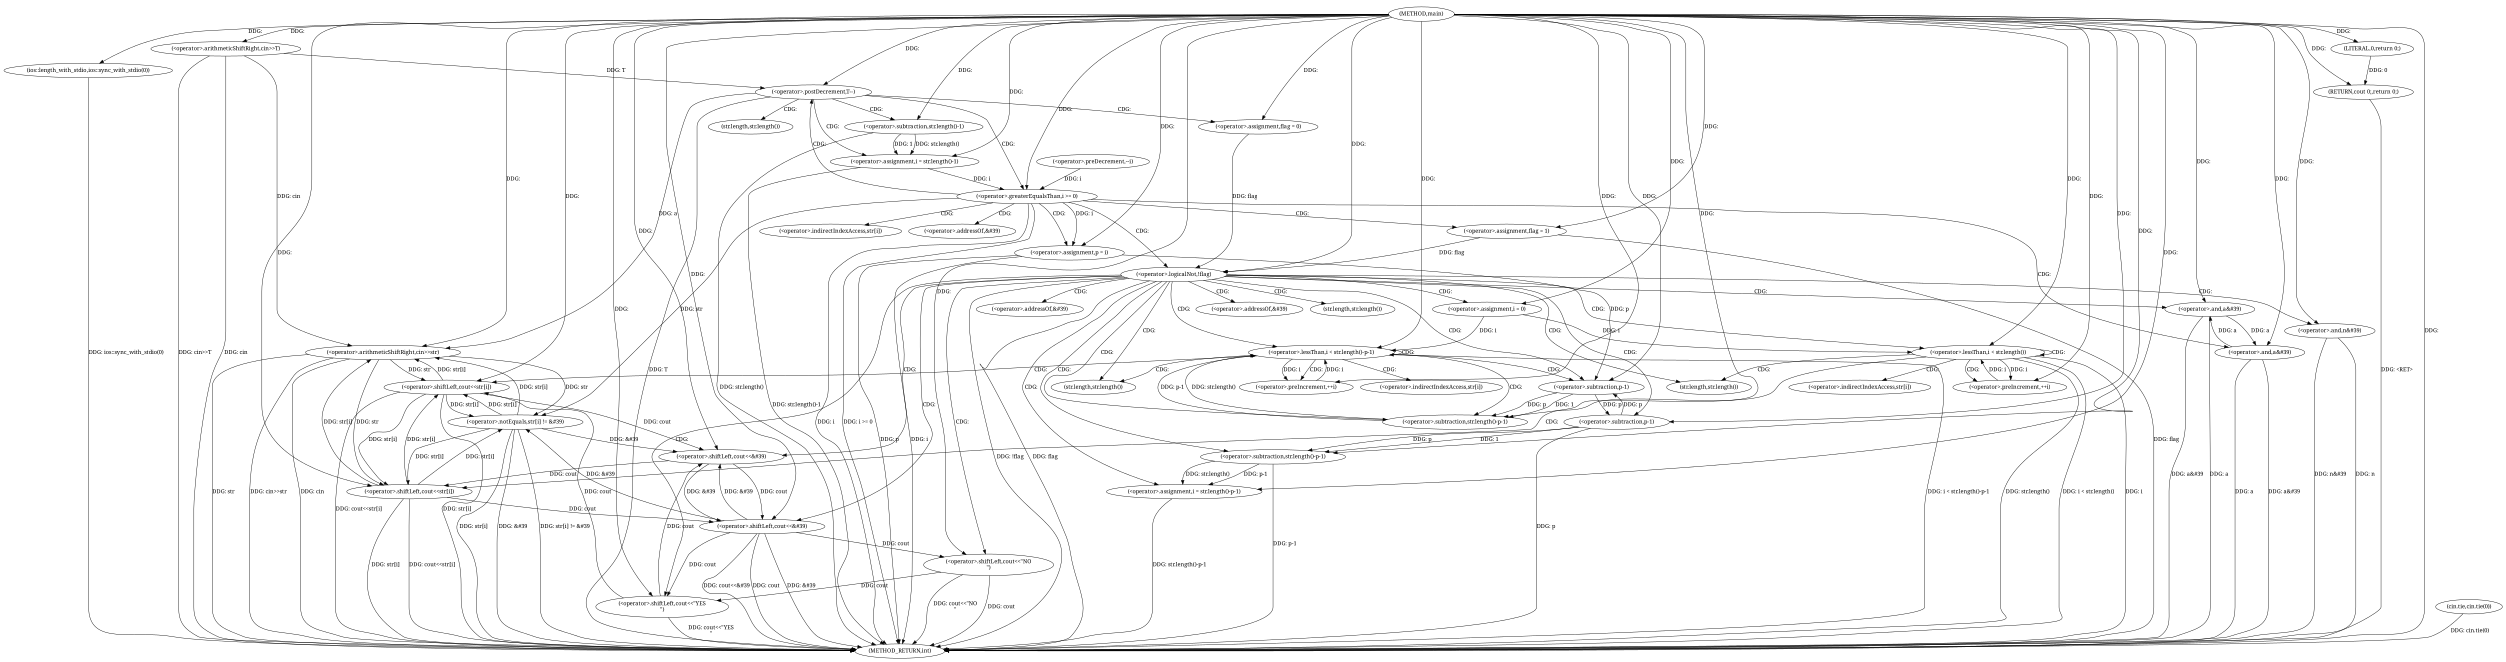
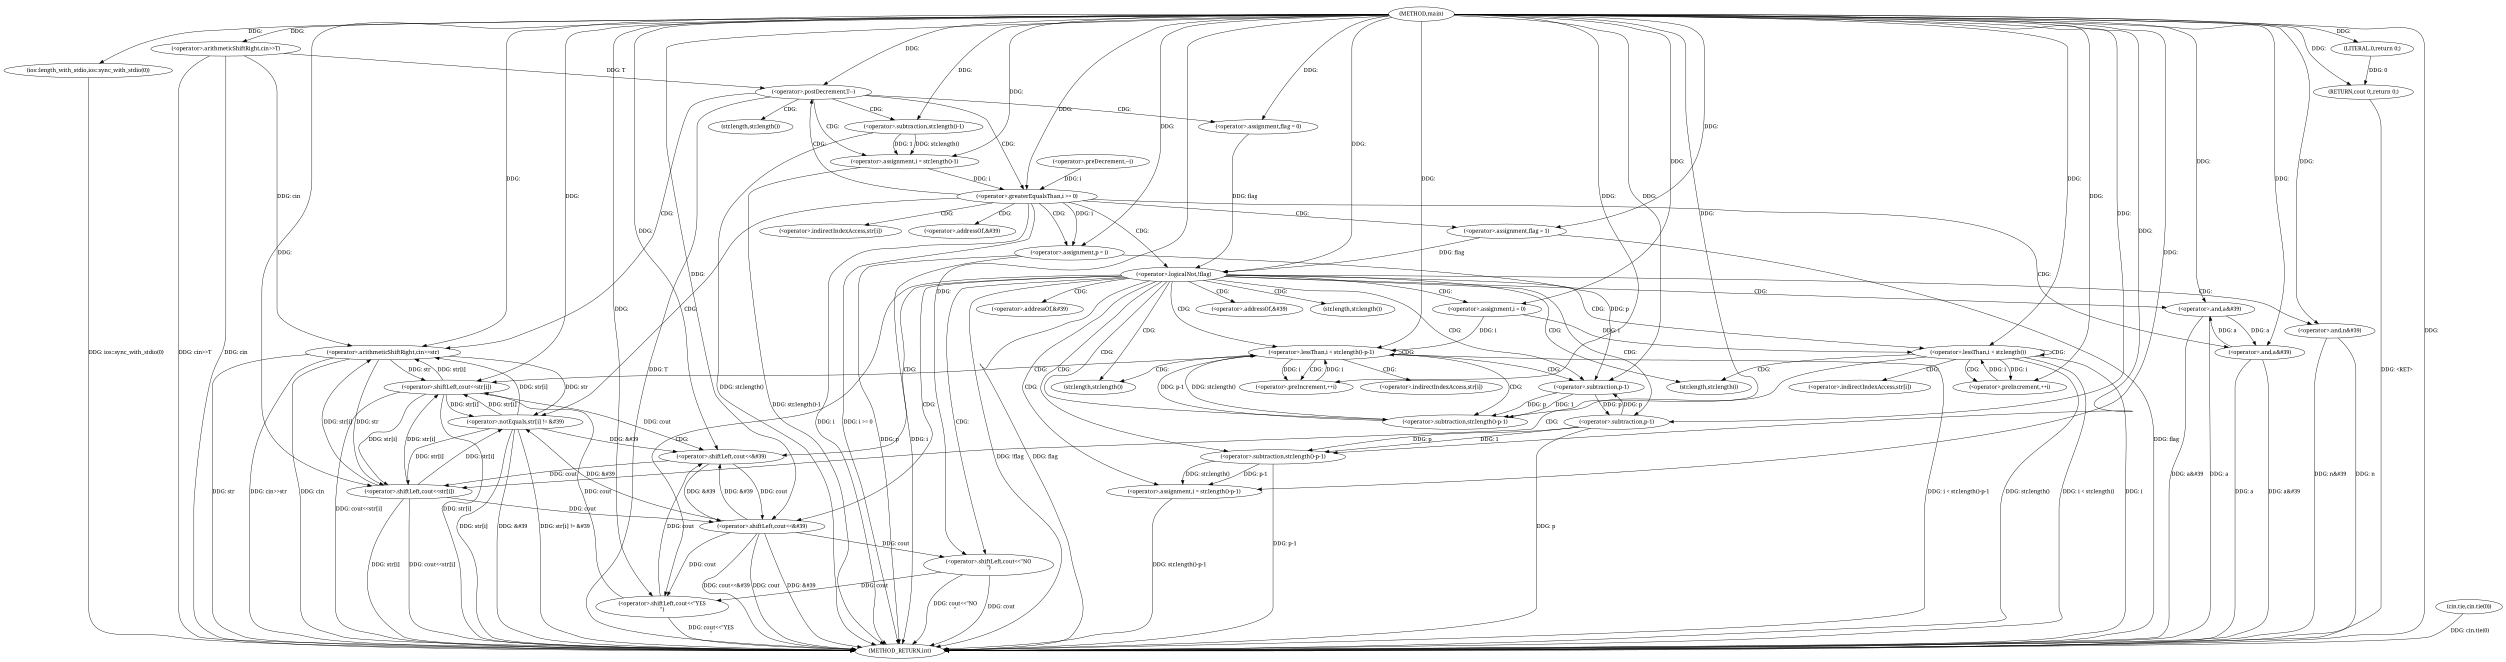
  digraph {
    fontname="Noto Serif"
    node [fontname="Noto Serif"]
    edge [fontname="Noto Serif"]
    n1 [label="(METHOD,main)"]
    n2 [label="(ios::length_with_stdio,ios::sync_with_stdio(0))"]
    n3 [label="(<operator>.arithmeticShiftRight,cin>>T)"]
    n4 [label="(RETURN,cout 0;,return 0;)"]
    n5 [label="(<operator>.postDecrement,T--)"]
    n6 [label="(LITERAL,0,return 0;)"]
    n7 [label="(<operator>.arithmeticShiftRight,cin>>str)"]
    n8 [label="(<operator>.assignment,flag = 0)"]
    n9 [label="(<operator>.shiftLeft,cout<<\"YES\n\")"]
    n10 [label="(<operator>.shiftLeft,cout<<&#39)"]
    n11 [label="(<operator>.and,a&#39)"]
    n12 [label="(<operator>.shiftLeft,cout<<&#39)"]
    n13 [label="(<operator>.and,n&#39)"]
    n14 [label="(<operator>.assignment,i = str.length()-1)"]
    n15 [label="(<operator>.greaterEqualsThan,i >= 0)"]
    n16 [label="(<operator>.logicalNot,!flag)"]
    n17 [label="(<operator>.assignment,i = 0)"]
    n18 [label="(<operator>.lessThan,i < str.length()-p-1)"]
    n19 [label="(<operator>.preIncrement,++i)"]
    n20 [label="(<operator>.shiftLeft,cout<<str[i])"]
    n21 [label="(<operator>.assignment,i = str.length()-p-1)"]
    n22 [label="(<operator>.lessThan,i < str.length())"]
    n23 [label="(<operator>.preIncrement,++i)"]
    n24 [label="(<operator>.shiftLeft,cout<<str[i])"]
    n25 [label="(<operator>.and,a&#39)"]
    n26 [label="(<operator>.shiftLeft,cout<<\"NO\n\")"]
    n27 [label="(<operator>.subtraction,str.length()-1)"]
    n28 [label="(<operator>.assignment,flag = 1)"]
    n29 [label="(<operator>.assignment,p = i)"]
    n30 [label="(<operator>.subtraction,str.length()-p-1)"]
    n31 [label="(<operator>.subtraction,str.length()-p-1)"]
    n32 [label="(<operator>.subtraction,p-1)"]
    n33 [label="(<operator>.subtraction,p-1)"]
    n34 [label="(METHOD_RETURN,int)"]
    n35 [label="(cin.tie,cin.tie(0))"]
    n36 [label="(str.length,str.length())"]
    n37 [label="(<operator>.notEquals,str[i] != &#39)"]
    n38 [label="(<operator>.indirectIndexAccess,str[i])"]
    n39 [label="(<operator>.addressOf,&#39)"]
    n40 [label="(<operator>.addressOf,&#39)"]
    n41 [label="(<operator>.addressOf,&#39)"]
    n42 [label="(str.length,str.length())"]
    n43 [label="(str.length,str.length())"]
    n44 [label="(str.length,str.length())"]
    n45 [label="(<operator>.indirectIndexAccess,str[i])"]
    n46 [label="(<operator>.indirectIndexAccess,str[i])"]
    n47 [label="(<operator>.preDecrement,--i)"]
    n1 -> n2 [label="DDG: "]
    n1 -> n3 [label="DDG: "]
    n1 -> n4 [label="DDG: "]
    n1 -> n5 [label="DDG: "]
    n1 -> n6 [label="DDG: "]
    n1 -> n7 [label="DDG: "]
    n1 -> n8 [label="DDG: "]
    n1 -> n9 [label="DDG: "]
    n1 -> n10 [label="DDG: "]
    n1 -> n11 [label="DDG: "]
    n1 -> n12 [label="DDG: "]
    n1 -> n13 [label="DDG: "]
    n1 -> n14 [label="DDG: "]
    n1 -> n15 [label="DDG: "]
    n1 -> n16 [label="DDG: "]
    n1 -> n17 [label="DDG: "]
    n1 -> n18 [label="DDG: "]
    n1 -> n19 [label="DDG: "]
    n1 -> n20 [label="DDG: "]
    n1 -> n21 [label="DDG: "]
    n1 -> n22 [label="DDG: "]
    n1 -> n23 [label="DDG: "]
    n1 -> n24 [label="DDG: "]
    n1 -> n25 [label="DDG: "]
    n1 -> n26 [label="DDG: "]
    n1 -> n27 [label="DDG: "]
    n1 -> n28 [label="DDG: "]
    n1 -> n29 [label="DDG: "]
    n1 -> n30 [label="DDG: "]
    n1 -> n31 [label="DDG: "]
    n1 -> n32 [label="DDG: "]
    n1 -> n33 [label="DDG: "]
    n1 -> n34 [label="DDG: "]
    n2 -> n34 [label="DDG: ios::sync_with_stdio(0)"]
    n3 -> n5 [label="DDG: T"]
    n3 -> n7 [label="DDG: cin"]
    n3 -> n34 [label="DDG: cin"]
    n3 -> n34 [label="DDG: cin>>T"]
    n4 -> n34 [label="DDG: <RET>"]
-   n5 -> n7 [label="DDG: a"]
+   n5 -> n7 [label="CDG: "]
    n5 -> n8 [label="CDG: "]
    n5 -> n14 [label="CDG: "]
    n5 -> n15 [label="CDG: "]
    n5 -> n27 [label="CDG: "]
    n5 -> n34 [label="DDG: T"]
    n5 -> n36 [label="CDG: "]
    n6 -> n4 [label="DDG: 0"]
    n7 -> n20 [label="DDG: str"]
    n7 -> n24 [label="DDG: str"]
    n7 -> n34 [label="DDG: cin"]
    n7 -> n34 [label="DDG: str"]
    n7 -> n34 [label="DDG: cin>>str"]
    n7 -> n37 [label="DDG: str"]
    n8 -> n16 [label="DDG: flag"]
    n9 -> n10 [label="DDG: cout"]
    n9 -> n20 [label="DDG: cout"]
    n9 -> n34 [label="DDG: cout<<\"YES\n\""]
    n10 -> n12 [label="DDG: cout"]
    n10 -> n12 [label="DDG: &#39"]
    n10 -> n24 [label="DDG: cout"]
    n11 -> n25 [label="DDG: a"]
    n11 -> n34 [label="DDG: a"]
    n11 -> n34 [label="DDG: a&#39"]
    n12 -> n9 [label="DDG: cout"]
    n12 -> n10 [label="DDG: &#39"]
    n12 -> n26 [label="DDG: cout"]
    n12 -> n34 [label="DDG: cout"]
    n12 -> n34 [label="DDG: &#39"]
    n12 -> n34 [label="DDG: cout<<&#39"]
    n12 -> n37 [label="DDG: &#39"]
    n13 -> n34 [label="DDG: n&#39"]
    n13 -> n34 [label="DDG: n"]
    n14 -> n15 [label="DDG: i"]
    n14 -> n34 [label="DDG: str.length()-1"]
    n15 -> n5 [label="CDG: "]
    n15 -> n16 [label="CDG: "]
    n15 -> n25 [label="CDG: "]
    n15 -> n28 [label="CDG: "]
    n15 -> n29 [label="DDG: i"]
    n15 -> n29 [label="CDG: "]
    n15 -> n34 [label="DDG: i"]
    n15 -> n34 [label="DDG: i >= 0"]
-   n15 -> n37 [label="DDG: str"]
+   n15 -> n37 [label="CDG: "]
    n15 -> n38 [label="CDG: "]
    n15 -> n39 [label="CDG: "]
    n16 -> n9 [label="CDG: "]
    n16 -> n10 [label="CDG: "]
    n16 -> n11 [label="CDG: "]
    n16 -> n12 [label="CDG: "]
    n16 -> n13 [label="CDG: "]
    n16 -> n17 [label="CDG: "]
    n16 -> n18 [label="CDG: "]
    n16 -> n21 [label="CDG: "]
    n16 -> n22 [label="CDG: "]
    n16 -> n26 [label="CDG: "]
    n16 -> n30 [label="CDG: "]
    n16 -> n31 [label="CDG: "]
    n16 -> n32 [label="CDG: "]
    n16 -> n33 [label="CDG: "]
    n16 -> n34 [label="DDG: flag"]
    n16 -> n34 [label="DDG: !flag"]
    n16 -> n40 [label="CDG: "]
    n16 -> n41 [label="CDG: "]
    n16 -> n42 [label="CDG: "]
    n16 -> n43 [label="CDG: "]
    n16 -> n44 [label="CDG: "]
    n17 -> n18 [label="DDG: i"]
    n17 -> n22 [label="DDG: i"]
    n18 -> n18 [label="CDG: "]
    n18 -> n19 [label="DDG: i"]
    n18 -> n19 [label="CDG: "]
    n18 -> n20 [label="CDG: "]
    n18 -> n30 [label="CDG: "]
    n18 -> n32 [label="CDG: "]
    n18 -> n34 [label="DDG: i < str.length()-p-1"]
    n18 -> n43 [label="CDG: "]
    n18 -> n45 [label="CDG: "]
    n19 -> n18 [label="DDG: i"]
    n20 -> n7 [label="DDG: str[i]"]
    n20 -> n10 [label="DDG: cout"]
    n20 -> n24 [label="DDG: str[i]"]
    n20 -> n34 [label="DDG: str[i]"]
    n20 -> n34 [label="DDG: cout<<str[i]"]
    n20 -> n37 [label="DDG: str[i]"]
    n21 -> n34 [label="DDG: str.length()-p-1"]
    n22 -> n22 [label="CDG: "]
    n22 -> n23 [label="DDG: i"]
    n22 -> n23 [label="CDG: "]
    n22 -> n24 [label="CDG: "]
    n22 -> n34 [label="DDG: i"]
    n22 -> n34 [label="DDG: str.length()"]
    n22 -> n34 [label="DDG: i < str.length()"]
    n22 -> n42 [label="CDG: "]
    n22 -> n46 [label="CDG: "]
    n23 -> n22 [label="DDG: i"]
    n24 -> n7 [label="DDG: str[i]"]
    n24 -> n12 [label="DDG: cout"]
    n24 -> n20 [label="DDG: str[i]"]
    n24 -> n34 [label="DDG: str[i]"]
    n24 -> n34 [label="DDG: cout<<str[i]"]
    n24 -> n37 [label="DDG: str[i]"]
    n25 -> n11 [label="DDG: a"]
    n25 -> n34 [label="DDG: a"]
    n25 -> n34 [label="DDG: a&#39"]
    n26 -> n9 [label="DDG: cout"]
    n26 -> n34 [label="DDG: cout"]
    n26 -> n34 [label="DDG: cout<<\"NO\n\""]
    n27 -> n14 [label="DDG: str.length()"]
    n27 -> n14 [label="DDG: 1"]
    n27 -> n34 [label="DDG: str.length()"]
    n28 -> n16 [label="DDG: flag"]
    n28 -> n34 [label="DDG: flag"]
    n29 -> n32 [label="DDG: p"]
    n29 -> n34 [label="DDG: p"]
    n29 -> n34 [label="DDG: i"]
    n30 -> n18 [label="DDG: str.length()"]
    n30 -> n18 [label="DDG: p-1"]
    n31 -> n21 [label="DDG: p-1"]
    n31 -> n21 [label="DDG: str.length()"]
    n31 -> n34 [label="DDG: p-1"]
    n32 -> n30 [label="DDG: p"]
    n32 -> n30 [label="DDG: 1"]
    n32 -> n33 [label="DDG: p"]
    n33 -> n31 [label="DDG: 1"]
    n33 -> n31 [label="DDG: p"]
    n33 -> n32 [label="DDG: p"]
    n33 -> n34 [label="DDG: p"]
    n35 -> n34 [label="DDG: cin.tie(0)"]
    n37 -> n7 [label="DDG: str[i]"]
    n37 -> n10 [label="DDG: &#39"]
    n37 -> n20 [label="DDG: str[i]"]
    n37 -> n24 [label="DDG: str[i]"]
    n37 -> n34 [label="DDG: str[i]"]
    n37 -> n34 [label="DDG: &#39"]
    n37 -> n34 [label="DDG: str[i] != &#39"]
    n47 -> n15 [label="DDG: i"]
  }
